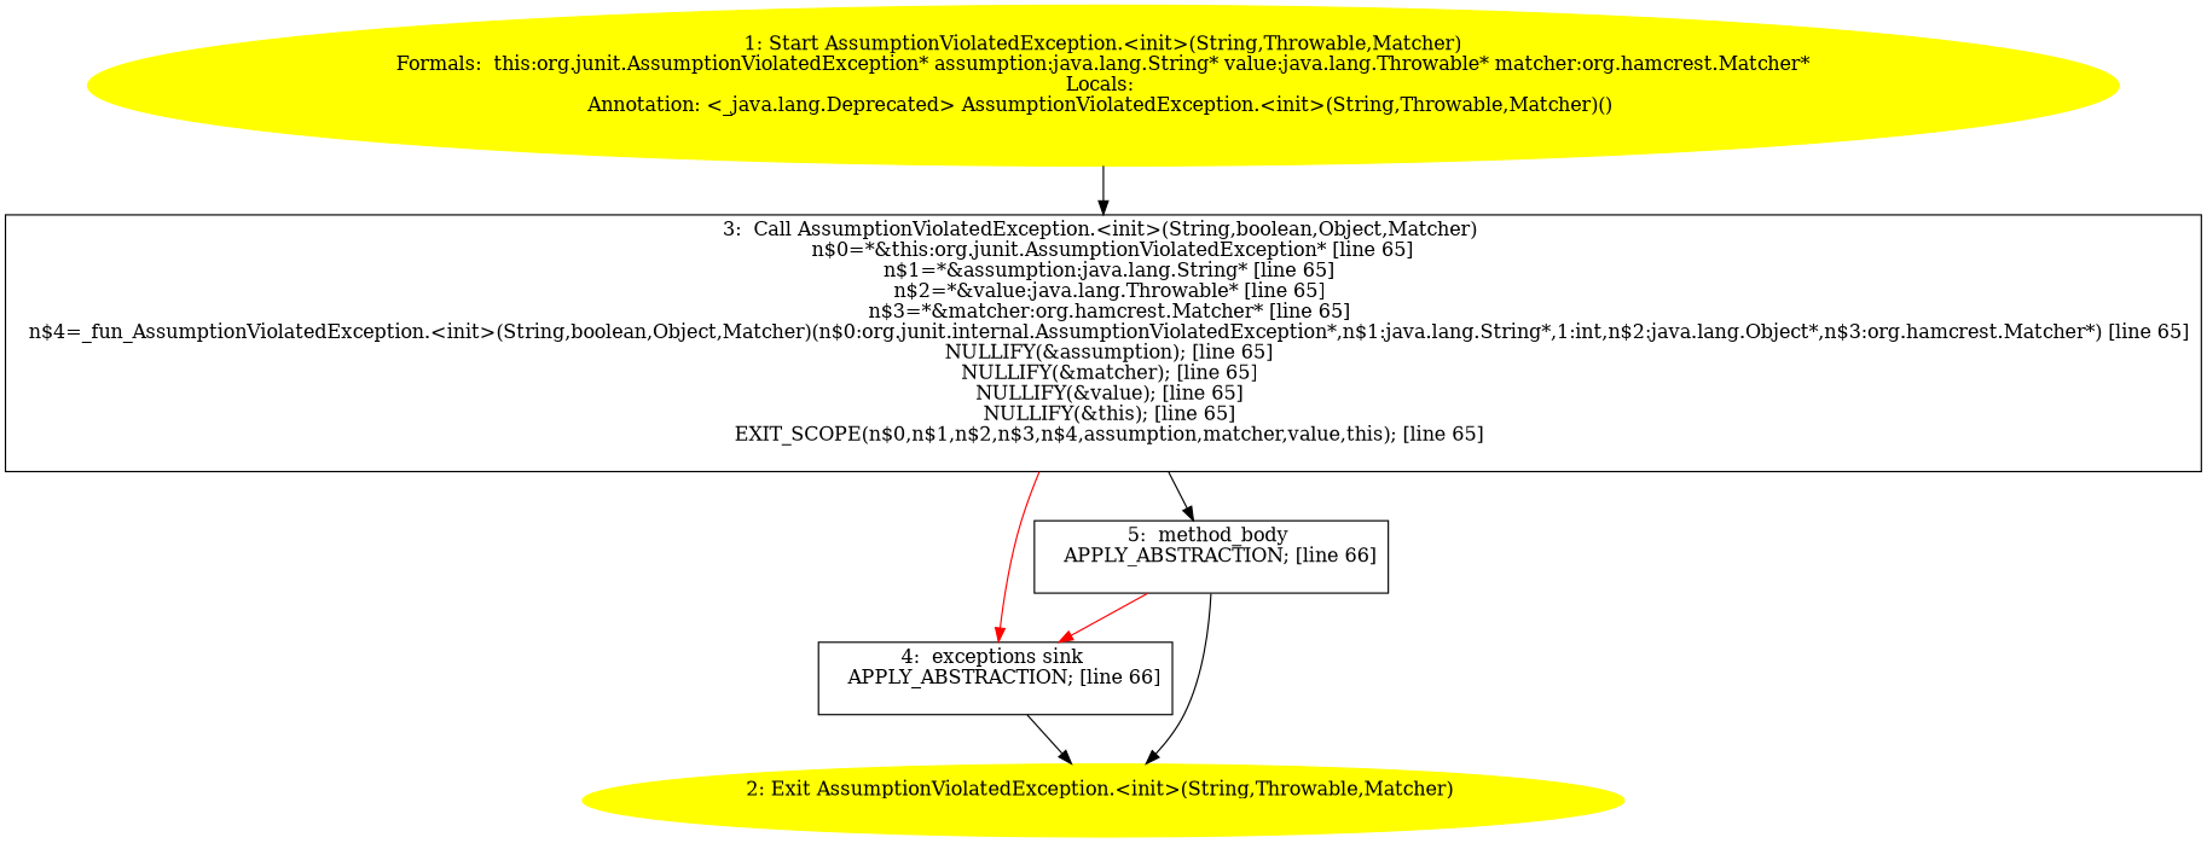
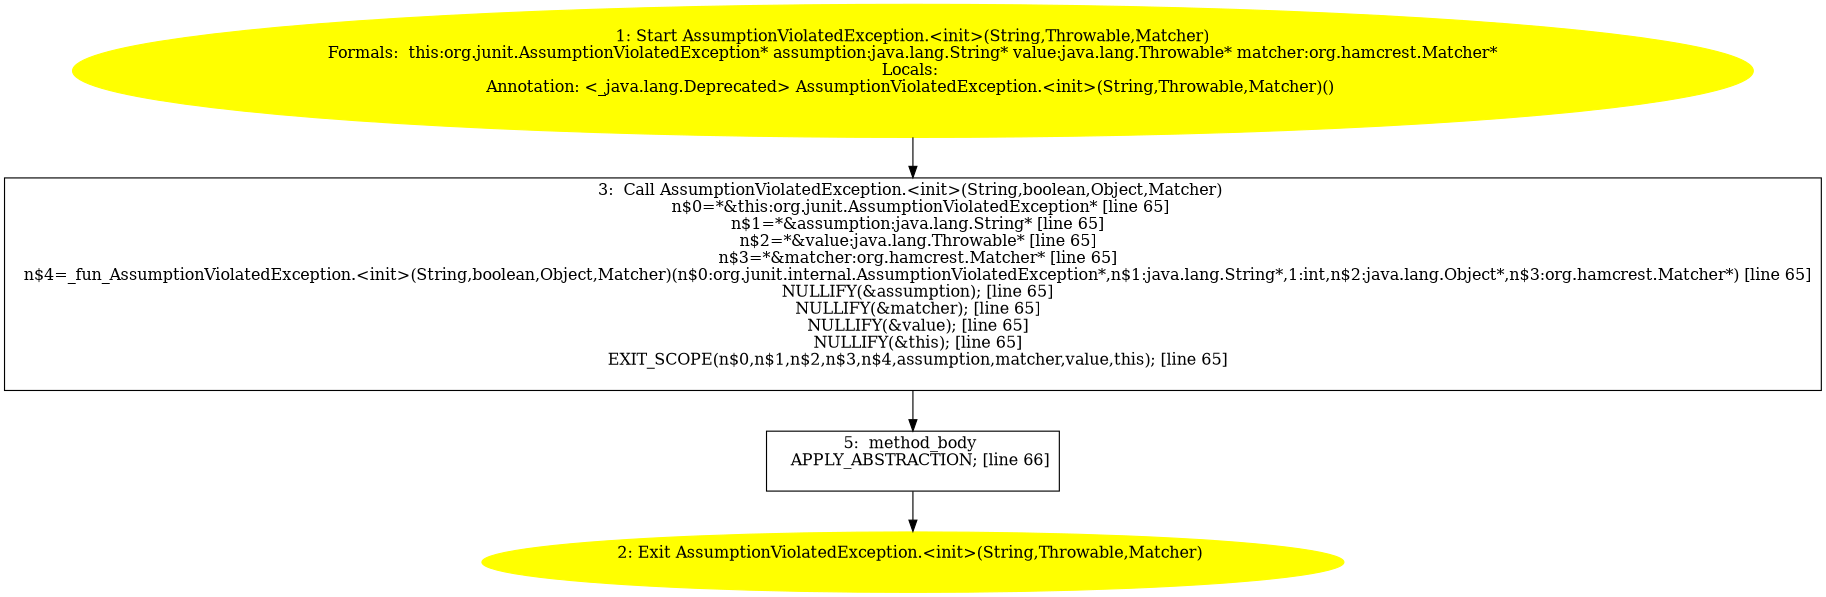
  digraph {
    node [shape=box]
    n1 [color=yellow label="1: Start AssumptionViolatedException.<init>(String,Throwable,Matcher)\nFormals:  this:org.junit.AssumptionViolatedException* assumption:java.lang.String* value:java.lang.Throwable* matcher:org.hamcrest.Matcher*\nLocals: \nAnnotation: <_java.lang.Deprecated> AssumptionViolatedException.<init>(String,Throwable,Matcher)() \n  " style=filled shape=""]
    n2 [label="3:  Call AssumptionViolatedException.<init>(String,boolean,Object,Matcher) \n   n$0=*&this:org.junit.AssumptionViolatedException* [line 65]\n  n$1=*&assumption:java.lang.String* [line 65]\n  n$2=*&value:java.lang.Throwable* [line 65]\n  n$3=*&matcher:org.hamcrest.Matcher* [line 65]\n  n$4=_fun_AssumptionViolatedException.<init>(String,boolean,Object,Matcher)(n$0:org.junit.internal.AssumptionViolatedException*,n$1:java.lang.String*,1:int,n$2:java.lang.Object*,n$3:org.hamcrest.Matcher*) [line 65]\n  NULLIFY(&assumption); [line 65]\n  NULLIFY(&matcher); [line 65]\n  NULLIFY(&value); [line 65]\n  NULLIFY(&this); [line 65]\n  EXIT_SCOPE(n$0,n$1,n$2,n$3,n$4,assumption,matcher,value,this); [line 65]\n "]
    n3 [label="5:  method_body \n   APPLY_ABSTRACTION; [line 66]\n "]
-   n4 [label="4:  exceptions sink \n   APPLY_ABSTRACTION; [line 66]\n "]
    n5 [color=yellow label="2: Exit AssumptionViolatedException.<init>(String,Throwable,Matcher) \n  " style=filled shape=""]
    n1 -> n2
    n2 -> n3
-   n2 -> n4 [color=red]
-   n3 -> n4 [color=red]
    n3 -> n5
-   n4 -> n5
  }
